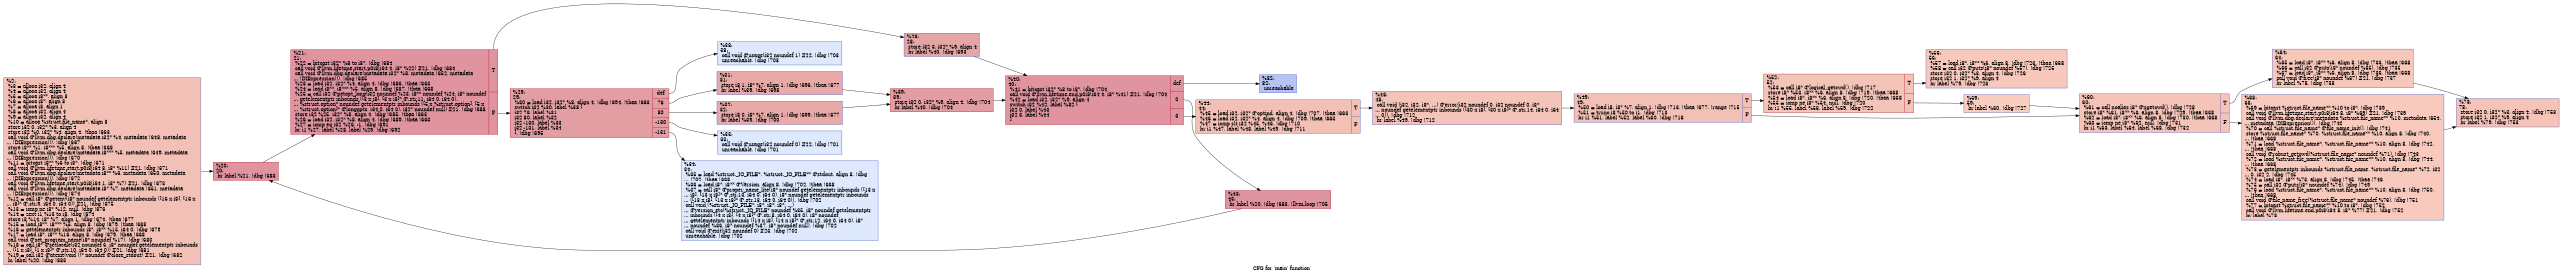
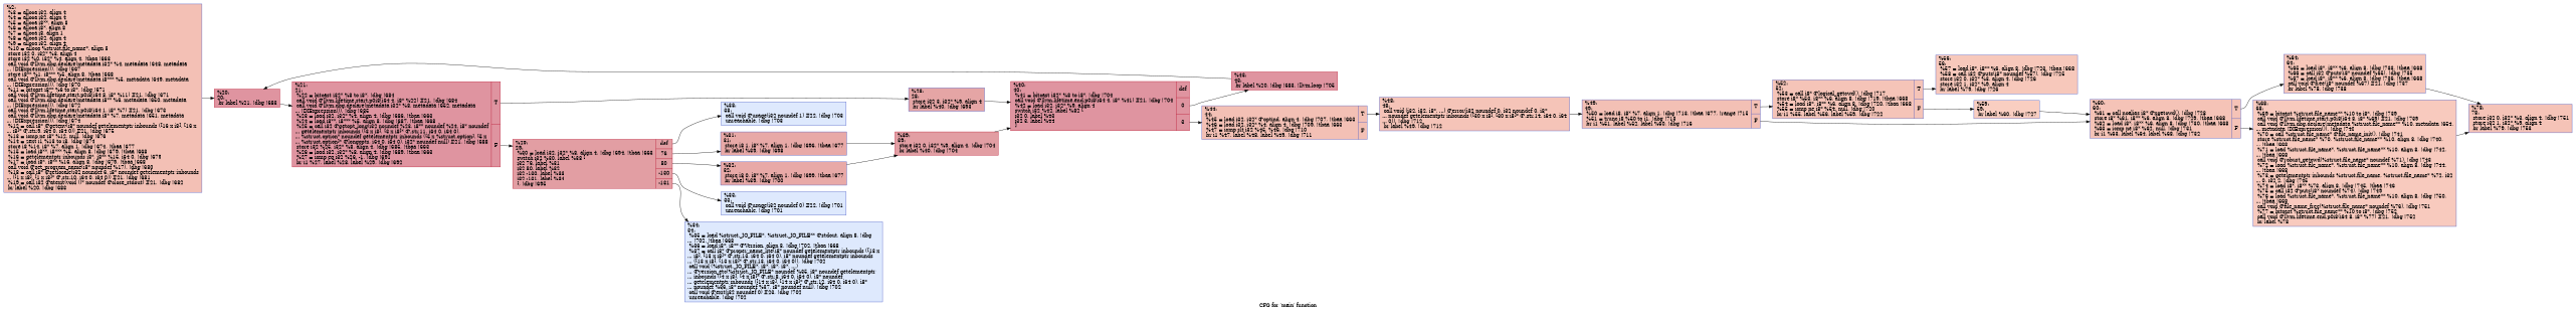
  digraph {
    label="CFG for 'main' function"
    rankdir=LR
    node [color="#3d50c3ff" fillcolor="#b70d2870" shape=record style=filled]
    n1 [fillcolor="#e5705870" label="{%2:\l  %3 = alloca i32, align 4\l  %4 = alloca i32, align 4\l  %5 = alloca i8**, align 8\l  %6 = alloca i8*, align 8\l  %7 = alloca i8, align 1\l  %8 = alloca i32, align 4\l  %9 = alloca i32, align 4\l  %10 = alloca %struct.file_name*, align 8\l  store i32 0, i32* %3, align 4\l  store i32 %0, i32* %4, align 4, !tbaa !663\l  call void @llvm.dbg.declare(metadata i32* %4, metadata !648, metadata\l... !DIExpression()), !dbg !667\l  store i8** %1, i8*** %5, align 8, !tbaa !668\l  call void @llvm.dbg.declare(metadata i8*** %5, metadata !649, metadata\l... !DIExpression()), !dbg !670\l  %11 = bitcast i8** %6 to i8*, !dbg !671\l  call void @llvm.lifetime.start.p0i8(i64 8, i8* %11) #21, !dbg !671\l  call void @llvm.dbg.declare(metadata i8** %6, metadata !650, metadata\l... !DIExpression()), !dbg !672\l  call void @llvm.lifetime.start.p0i8(i64 1, i8* %7) #21, !dbg !673\l  call void @llvm.dbg.declare(metadata i8* %7, metadata !651, metadata\l... !DIExpression()), !dbg !674\l  %12 = call i8* @getenv(i8* noundef getelementptr inbounds ([16 x i8], [16 x\l... i8]* @.str.9, i64 0, i64 0)) #21, !dbg !675\l  %13 = icmp ne i8* %12, null, !dbg !676\l  %14 = zext i1 %13 to i8, !dbg !674\l  store i8 %14, i8* %7, align 1, !dbg !674, !tbaa !677\l  %15 = load i8**, i8*** %5, align 8, !dbg !679, !tbaa !668\l  %16 = getelementptr inbounds i8*, i8** %15, i64 0, !dbg !679\l  %17 = load i8*, i8** %16, align 8, !dbg !679, !tbaa !668\l  call void @set_program_name(i8* noundef %17), !dbg !680\l  %18 = call i8* @setlocale(i32 noundef 6, i8* noundef getelementptr inbounds\l... ([1 x i8], [1 x i8]* @.str.10, i64 0, i64 0)) #21, !dbg !681\l  %19 = call i32 @atexit(void ()* noundef @close_stdout) #21, !dbg !682\l  br label %20, !dbg !683\l}"]
    n2 [color="#b70d28ff" label="{%20:\l20:                                               \l  br label %21, !dbg !683\l}"]
    n3 [color="#b70d28ff" label="{%21:\l21:                                               \l  %22 = bitcast i32* %8 to i8*, !dbg !684\l  call void @llvm.lifetime.start.p0i8(i64 4, i8* %22) #21, !dbg !684\l  call void @llvm.dbg.declare(metadata i32* %8, metadata !652, metadata\l... !DIExpression()), !dbg !685\l  %23 = load i32, i32* %4, align 4, !dbg !686, !tbaa !663\l  %24 = load i8**, i8*** %5, align 8, !dbg !687, !tbaa !668\l  %25 = call i32 @getopt_long(i32 noundef %23, i8** noundef %24, i8* noundef\l... getelementptr inbounds ([3 x i8], [3 x i8]* @.str.11, i64 0, i64 0),\l... %struct.option* noundef getelementptr inbounds ([5 x %struct.option], [5 x\l... %struct.option]* @longopts, i64 0, i64 0), i32* noundef null) #21, !dbg !688\l  store i32 %25, i32* %8, align 4, !dbg !685, !tbaa !663\l  %26 = load i32, i32* %8, align 4, !dbg !689, !tbaa !663\l  %27 = icmp eq i32 %26, -1, !dbg !691\l  br i1 %27, label %28, label %29, !dbg !692\l|{<s0>T|<s1>F}}"]
    n4 [fillcolor="#c5333470" label="{%28:\l28:                                               \l  store i32 3, i32* %9, align 4\l  br label %40, !dbg !693\l}"]
    n5 [color="#b70d28ff" fillcolor="#be242e70" label="{%29:\l29:                                               \l  %30 = load i32, i32* %8, align 4, !dbg !694, !tbaa !663\l  switch i32 %30, label %38 [\l    i32 76, label %31\l    i32 80, label %32\l    i32 -130, label %33\l    i32 -131, label %34\l  ], !dbg !695\l|{<s0>def|<s1>76|<s2>80|<s3>-130|<s4>-131}}"]
    n6 [color="#b70d28ff" label="{%40:\l40:                                               \l  %41 = bitcast i32* %8 to i8*, !dbg !704\l  call void @llvm.lifetime.end.p0i8(i64 4, i8* %41) #21, !dbg !704\l  %42 = load i32, i32* %9, align 4\l  switch i32 %42, label %82 [\l    i32 0, label %43\l    i32 3, label %44\l  ]\l|{<s0>def|<s1>0|<s2>3}}"]
    n7 [fillcolor="#b5cdfa70" label="{%38:\l38:                                               \l  call void @usage(i32 noundef 1) #22, !dbg !703\l  unreachable, !dbg !703\l}"]
    n8 [fillcolor="#ca3b3770" label="{%31:\l31:                                               \l  store i8 1, i8* %7, align 1, !dbg !696, !tbaa !677\l  br label %39, !dbg !698\l}"]
    n9 [fillcolor="#ca3b3770" label="{%32:\l32:                                               \l  store i8 0, i8* %7, align 1, !dbg !699, !tbaa !677\l  br label %39, !dbg !700\l}"]
    n10 [fillcolor="#b5cdfa70" label="{%33:\l33:                                               \l  call void @usage(i32 noundef 0) #22, !dbg !701\l  unreachable, !dbg !701\l}"]
    n11 [fillcolor="#b5cdfa70" label="{%34:\l34:                                               \l  %35 = load %struct._IO_FILE*, %struct._IO_FILE** @stdout, align 8, !dbg\l... !702, !tbaa !668\l  %36 = load i8*, i8** @Version, align 8, !dbg !702, !tbaa !668\l  %37 = call i8* @proper_name_lite(i8* noundef getelementptr inbounds ([13 x\l... i8], [13 x i8]* @.str.13, i64 0, i64 0), i8* noundef getelementptr inbounds\l... ([13 x i8], [13 x i8]* @.str.13, i64 0, i64 0)), !dbg !702\l  call void (%struct._IO_FILE*, i8*, i8*, i8*, ...)\l... @version_etc(%struct._IO_FILE* noundef %35, i8* noundef getelementptr\l... inbounds ([4 x i8], [4 x i8]* @.str.8, i64 0, i64 0), i8* noundef\l... getelementptr inbounds ([14 x i8], [14 x i8]* @.str.12, i64 0, i64 0), i8*\l... noundef %36, i8* noundef %37, i8* noundef null), !dbg !702\l  call void @exit(i32 noundef 0) #23, !dbg !702\l  unreachable, !dbg !702\l}"]
-   n12 [fillcolor="#5977e370" label="{%82:\l82:                                               \l  unreachable\l}"]
    n13 [color="#b70d28ff" label="{%43:\l43:                                               \l  br label %20, !dbg !683, !llvm.loop !705\l}"]
    n14 [fillcolor="#e5705870" label="{%44:\l44:                                               \l  %45 = load i32, i32* @optind, align 4, !dbg !707, !tbaa !663\l  %46 = load i32, i32* %4, align 4, !dbg !709, !tbaa !663\l  %47 = icmp slt i32 %45, %46, !dbg !710\l  br i1 %47, label %48, label %49, !dbg !711\l|{<s0>T|<s1>F}}"]
    n15 [color="#b70d28ff" fillcolor="#be242e70" label="{%39:\l39:                                               \l  store i32 0, i32* %9, align 4, !dbg !704\l  br label %40, !dbg !704\l}"]
    n16 [fillcolor="#e97a5f70" label="{%48:\l48:                                               \l  call void (i32, i32, i8*, ...) @error(i32 noundef 0, i32 noundef 0, i8*\l... noundef getelementptr inbounds ([30 x i8], [30 x i8]* @.str.14, i64 0, i64\l... 0)), !dbg !712\l  br label %49, !dbg !712\l}"]
    n17 [fillcolor="#e5705870" label="{%49:\l49:                                               \l  %50 = load i8, i8* %7, align 1, !dbg !713, !tbaa !677, !range !715\l  %51 = trunc i8 %50 to i1, !dbg !713\l  br i1 %51, label %52, label %60, !dbg !716\l|{<s0>T|<s1>F}}"]
-   n18 [color="#b70d28ff" fillcolor="#e97a5f70" label="{%52:\l52:                                               \l  %53 = call i8* @logical_getcwd(), !dbg !717\l  store i8* %53, i8** %6, align 8, !dbg !719, !tbaa !668\l  %54 = load i8*, i8** %6, align 8, !dbg !720, !tbaa !668\l  %55 = icmp ne i8* %54, null, !dbg !720\l  br i1 %55, label %56, label %59, !dbg !722\l|{<s0>T|<s1>F}}"]
+   n18 [fillcolor="#e97a5f70" label="{%52:\l52:                                               \l  %53 = call i8* @logical_getcwd(), !dbg !717\l  store i8* %53, i8** %6, align 8, !dbg !719, !tbaa !668\l  %54 = load i8*, i8** %6, align 8, !dbg !720, !tbaa !668\l  %55 = icmp ne i8* %54, null, !dbg !720\l  br i1 %55, label %56, label %59, !dbg !722\l|{<s0>T|<s1>F}}"]
    n19 [fillcolor="#e8765c70" label="{%60:\l60:                                               \l  %61 = call noalias i8* @xgetcwd(), !dbg !728\l  store i8* %61, i8** %6, align 8, !dbg !729, !tbaa !668\l  %62 = load i8*, i8** %6, align 8, !dbg !730, !tbaa !668\l  %63 = icmp ne i8* %62, null, !dbg !731\l  br i1 %63, label %64, label %68, !dbg !732\l|{<s0>T|<s1>F}}"]
    n20 [fillcolor="#ed836670" label="{%56:\l56:                                               \l  %57 = load i8*, i8** %6, align 8, !dbg !723, !tbaa !668\l  %58 = call i32 @puts(i8* noundef %57), !dbg !725\l  store i32 0, i32* %3, align 4, !dbg !726\l  store i32 1, i32* %9, align 4\l  br label %79, !dbg !726\l}"]
    n21 [fillcolor="#f2907270" label="{%59:\l59:                                               \l  br label %60, !dbg !727\l}"]
    n22 [fillcolor="#ec7f6370" label="{%64:\l64:                                               \l  %65 = load i8*, i8** %6, align 8, !dbg !733, !tbaa !668\l  %66 = call i32 @puts(i8* noundef %65), !dbg !735\l  %67 = load i8*, i8** %6, align 8, !dbg !736, !tbaa !668\l  call void @free(i8* noundef %67) #21, !dbg !737\l  br label %78, !dbg !738\l}"]
    n23 [fillcolor="#ef886b70" label="{%68:\l68:                                               \l  %69 = bitcast %struct.file_name** %10 to i8*, !dbg !739\l  call void @llvm.lifetime.start.p0i8(i64 8, i8* %69) #21, !dbg !739\l  call void @llvm.dbg.declare(metadata %struct.file_name** %10, metadata !654,\l... metadata !DIExpression()), !dbg !740\l  %70 = call %struct.file_name* @file_name_init(), !dbg !741\l  store %struct.file_name* %70, %struct.file_name** %10, align 8, !dbg !740,\l... !tbaa !668\l  %71 = load %struct.file_name*, %struct.file_name** %10, align 8, !dbg !742,\l... !tbaa !668\l  call void @robust_getcwd(%struct.file_name* noundef %71), !dbg !743\l  %72 = load %struct.file_name*, %struct.file_name** %10, align 8, !dbg !744,\l... !tbaa !668\l  %73 = getelementptr inbounds %struct.file_name, %struct.file_name* %72, i32\l... 0, i32 2, !dbg !745\l  %74 = load i8*, i8** %73, align 8, !dbg !745, !tbaa !746\l  %75 = call i32 @puts(i8* noundef %74), !dbg !749\l  %76 = load %struct.file_name*, %struct.file_name** %10, align 8, !dbg !750,\l... !tbaa !668\l  call void @file_name_free(%struct.file_name* noundef %76), !dbg !751\l  %77 = bitcast %struct.file_name** %10 to i8*, !dbg !752\l  call void @llvm.lifetime.end.p0i8(i64 8, i8* %77) #21, !dbg !752\l  br label %78\l}"]
-   n24 [fillcolor="#e8765c70" label="{%78:\l78:                                               \l  store i32 0, i32* %3, align 4, !dbg !753\l  store i32 1, i32* %9, align 4\l  br label %79, !dbg !753\l}"]
+   n24 [fillcolor="#e8765c70" label="{%78:\l78:                                               \l  store i32 0, i32* %3, align 4, !dbg !751\l  store i32 1, i32* %9, align 4\l  br label %79, !dbg !753\l}"]
    n1 -> n2
    n2 -> n3
    n3 -> n4 [tailport=s0]
    n3 -> n5 [tailport=s1]
    n4 -> n6
    n5 -> n7 [tailport=s0]
    n5 -> n8 [tailport=s1]
    n5 -> n9 [tailport=s2]
    n5 -> n10 [tailport=s3]
    n5 -> n11 [tailport=s4]
-   n6 -> n12 [tailport=s0]
    n6 -> n13 [tailport=s1]
    n6 -> n14 [tailport=s2]
    n8 -> n15
    n9 -> n15
    n13 -> n2
    n14 -> n16 [tailport=s0]
    n15 -> n6
    n16 -> n17
    n17 -> n18 [tailport=s0]
    n17 -> n19 [tailport=s1]
    n18 -> n20 [tailport=s0]
    n18 -> n21 [tailport=s1]
    n19 -> n22 [tailport=s0]
    n19 -> n23 [tailport=s1]
    n21 -> n19
    n22 -> n24
    n23 -> n24
  }
